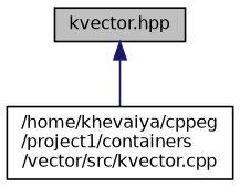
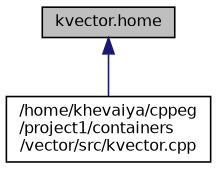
  digraph {
    node [color=black fontname=Helvetica fontsize=10 shape=record style=filled]
-   n1 [fillcolor=grey75 fontcolor=black height=0.2 label="kvector.hpp" width=0.4]
+   n1 [fillcolor=grey75 fontcolor=black height=0.2 label="kvector.home" width=0.4]
    n2 [fillcolor=white height=0.2 label="/home/khevaiya/cppeg\l/project1/containers\l/vector/src/kvector.cpp" width=0.4]
    n1 -> n2 [color=midnightblue dir=back fontname=Helvetica fontsize=10 labelfontname=Helvetica labelfontsize=10 style=solid]
  }
